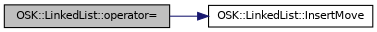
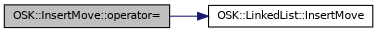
  digraph {
    rankdir=LR
    node [color=black fontname=Helvetica fontsize=10 shape=record style=filled]
-   n1 [fillcolor=grey75 fontcolor=black height=0.2 label="OSK::LinkedList::operator=" width=0.4]
+   n1 [fillcolor=grey75 fontcolor=black height=0.2 label="OSK::InsertMove::operator=" width=0.4]
    n2 [fillcolor=white height=0.2 label="OSK::LinkedList::InsertMove" width=0.4]
    n1 -> n2 [color=midnightblue fontname=Helvetica fontsize=10 labelfontname=Helvetica labelfontsize=10 style=solid]
  }
